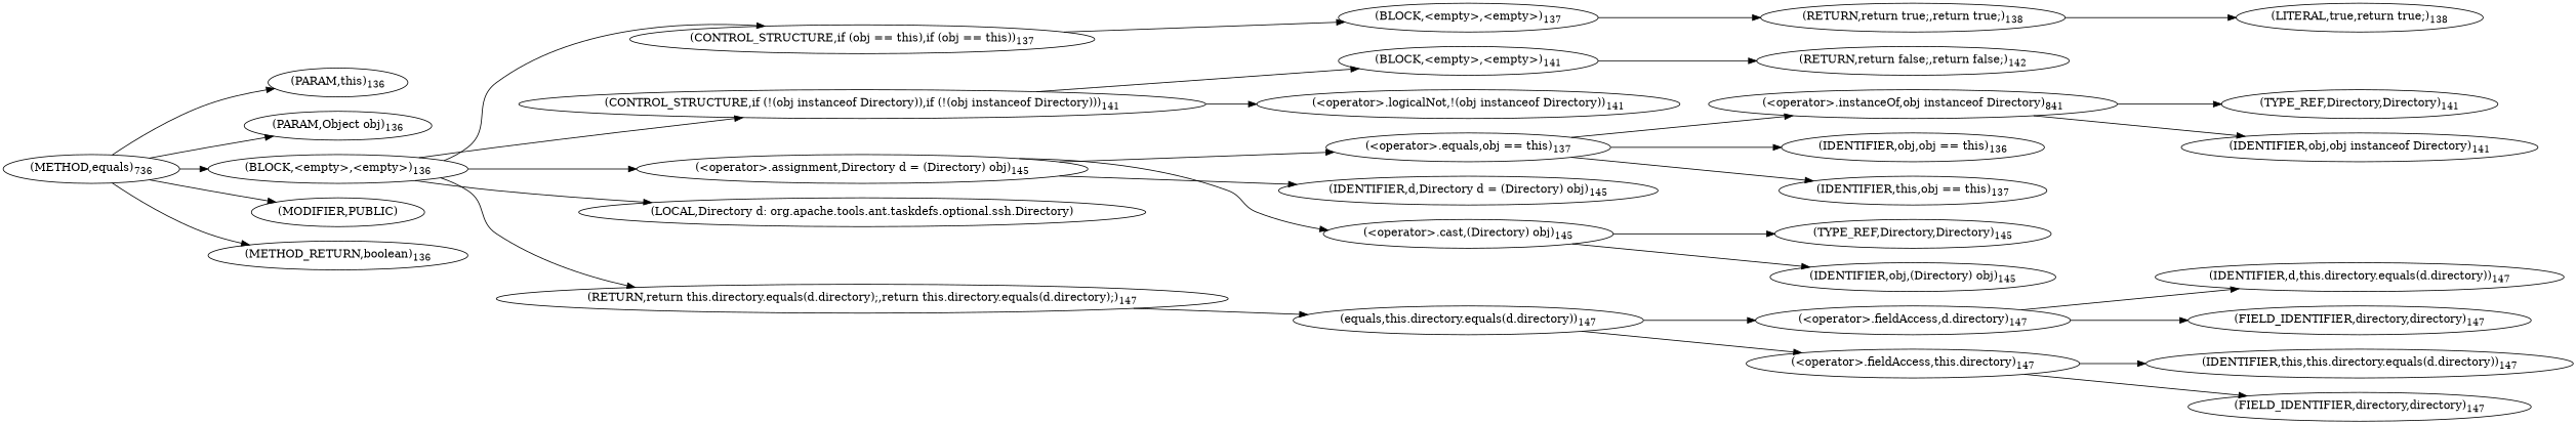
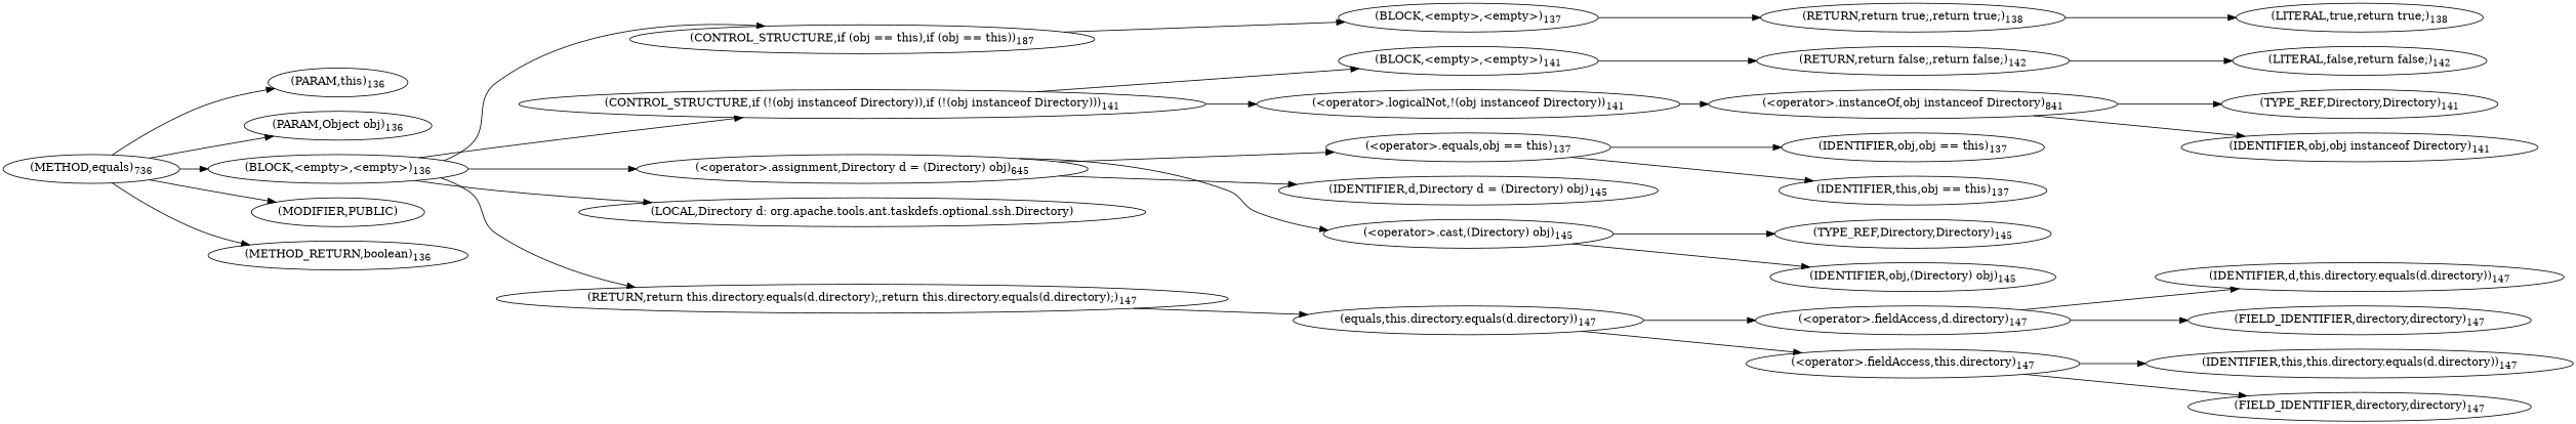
  digraph {
    rankdir=LR
    n1 [label=<(METHOD,equals)<SUB>736</SUB>>]
    n2 [label=<(PARAM,this)<SUB>136</SUB>>]
    n3 [label=<(PARAM,Object obj)<SUB>136</SUB>>]
    n4 [label=<(BLOCK,&lt;empty&gt;,&lt;empty&gt;)<SUB>136</SUB>>]
    n5 [label=<(MODIFIER,PUBLIC)>]
    n6 [label=<(METHOD_RETURN,boolean)<SUB>136</SUB>>]
-   n7 [label=<(CONTROL_STRUCTURE,if (obj == this),if (obj == this))<SUB>137</SUB>>]
+   n7 [label=<(CONTROL_STRUCTURE,if (obj == this),if (obj == this))<SUB>187</SUB>>]
    n8 [label=<(CONTROL_STRUCTURE,if (!(obj instanceof Directory)),if (!(obj instanceof Directory)))<SUB>141</SUB>>]
    n9 [label=<(LOCAL,Directory d: org.apache.tools.ant.taskdefs.optional.ssh.Directory)>]
-   n10 [label=<(&lt;operator&gt;.assignment,Directory d = (Directory) obj)<SUB>145</SUB>>]
+   n10 [label=<(&lt;operator&gt;.assignment,Directory d = (Directory) obj)<SUB>645</SUB>>]
    n11 [label=<(RETURN,return this.directory.equals(d.directory);,return this.directory.equals(d.directory);)<SUB>147</SUB>>]
    n12 [label=<(BLOCK,&lt;empty&gt;,&lt;empty&gt;)<SUB>137</SUB>>]
    n13 [label=<(&lt;operator&gt;.logicalNot,!(obj instanceof Directory))<SUB>141</SUB>>]
    n14 [label=<(BLOCK,&lt;empty&gt;,&lt;empty&gt;)<SUB>141</SUB>>]
    n15 [label=<(&lt;operator&gt;.equals,obj == this)<SUB>137</SUB>>]
    n16 [label=<(IDENTIFIER,d,Directory d = (Directory) obj)<SUB>145</SUB>>]
    n17 [label=<(&lt;operator&gt;.cast,(Directory) obj)<SUB>145</SUB>>]
    n18 [label=<(equals,this.directory.equals(d.directory))<SUB>147</SUB>>]
-   n19 [label=<(IDENTIFIER,obj,obj == this)<SUB>136</SUB>>]
+   n19 [label=<(IDENTIFIER,obj,obj == this)<SUB>137</SUB>>]
    n20 [label=<(IDENTIFIER,this,obj == this)<SUB>137</SUB>>]
    n21 [label=<(RETURN,return true;,return true;)<SUB>138</SUB>>]
    n22 [label=<(LITERAL,true,return true;)<SUB>138</SUB>>]
    n23 [label=<(&lt;operator&gt;.instanceOf,obj instanceof Directory)<SUB>841</SUB>>]
    n24 [label=<(RETURN,return false;,return false;)<SUB>142</SUB>>]
    n25 [label=<(IDENTIFIER,obj,obj instanceof Directory)<SUB>141</SUB>>]
    n26 [label=<(TYPE_REF,Directory,Directory)<SUB>141</SUB>>]
+   n27 [label=<(LITERAL,false,return false;)<SUB>142</SUB>>]
    n28 [label=<(TYPE_REF,Directory,Directory)<SUB>145</SUB>>]
    n29 [label=<(IDENTIFIER,obj,(Directory) obj)<SUB>145</SUB>>]
    n30 [label=<(&lt;operator&gt;.fieldAccess,this.directory)<SUB>147</SUB>>]
    n31 [label=<(&lt;operator&gt;.fieldAccess,d.directory)<SUB>147</SUB>>]
    n32 [label=<(IDENTIFIER,this,this.directory.equals(d.directory))<SUB>147</SUB>>]
    n33 [label=<(FIELD_IDENTIFIER,directory,directory)<SUB>147</SUB>>]
    n34 [label=<(IDENTIFIER,d,this.directory.equals(d.directory))<SUB>147</SUB>>]
    n35 [label=<(FIELD_IDENTIFIER,directory,directory)<SUB>147</SUB>>]
    n1 -> n2
    n1 -> n3
    n1 -> n4
    n1 -> n5
    n1 -> n6
    n4 -> n7
    n4 -> n8
    n4 -> n9
    n4 -> n10
    n4 -> n11
    n7 -> n12
    n8 -> n13
    n8 -> n14
    n10 -> n15
    n10 -> n16
    n10 -> n17
    n11 -> n18
    n12 -> n21
-   n15 -> n23
+   n13 -> n23
    n14 -> n24
    n15 -> n19
    n15 -> n20
    n17 -> n28
    n17 -> n29
    n18 -> n30
    n18 -> n31
    n21 -> n22
    n23 -> n25
    n23 -> n26
+   n24 -> n27
    n30 -> n32
    n30 -> n33
    n31 -> n34
    n31 -> n35
  }
